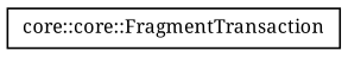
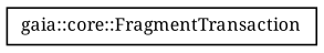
  digraph {
    rankdir=LR
    fontname="Noto Serif"
-   n1 [color=black fillcolor=white fontname="Noto Serif" fontsize=10 height=0.2 label="core::core::FragmentTransaction" shape=record style=filled width=0.4]
+   n1 [color=black fillcolor=white fontname="Noto Serif" fontsize=10 height=0.2 label="gaia::core::FragmentTransaction" shape=record style=filled width=0.4]
  }
